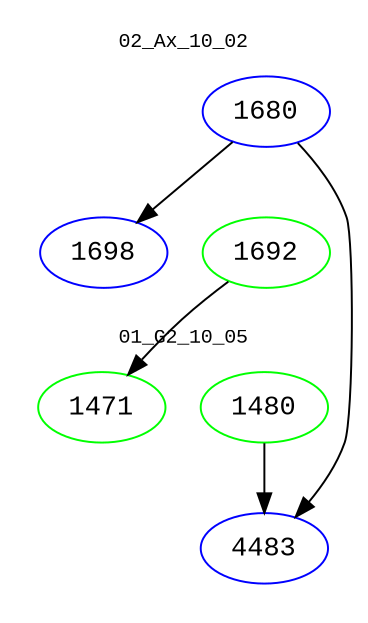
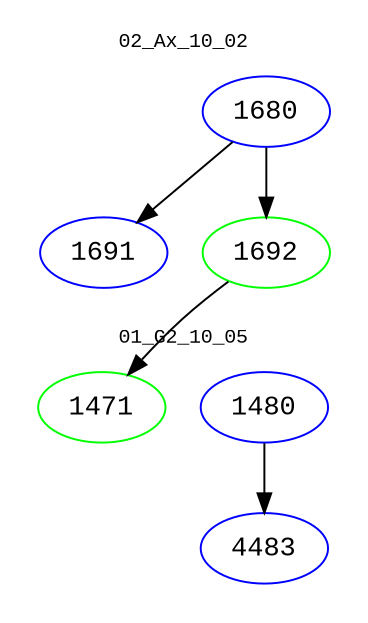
  digraph {
    fontname="Liberation Mono"
    node [color=blue fontname="Liberation Mono"]
    edge [color=black fontname="Liberation Mono"]
    n1 [label=1680]
-   n2 [label=1698]
+   n2 [label=1691]
    n3 [color=green label=1692]
-   n4 [color=green label=1480]
+   n4 [label=1480]
    n5 [color=green label=1471]
    n6 [label=4483]
    subgraph cluster_1 {
      color=white
      fontsize=10
      label="02_Ax_10_02"
      n1
      n2
      n3
    }
    subgraph cluster_2 {
      color=white
      fontsize=10
      label="01_G2_10_05"
      n4
      n5
      n6
    }
    n1 -> n2
-   n1 -> n6
+   n1 -> n3
    n3 -> n5
    n4 -> n6
  }
